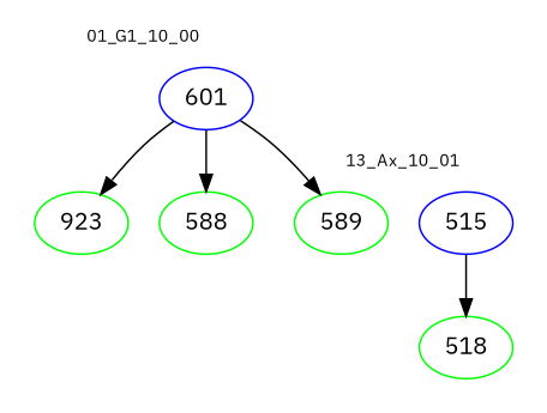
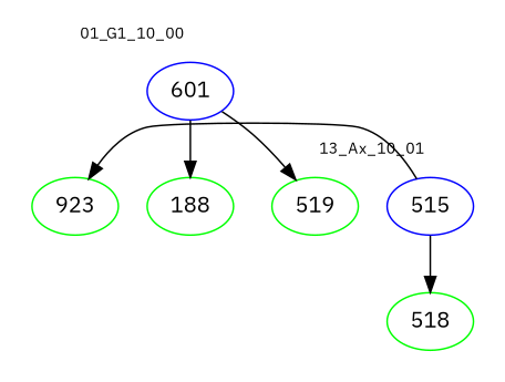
  digraph {
    fontname="IBM Plex Sans"
    node [color=green fontname="IBM Plex Sans"]
    edge [color=black fontname="IBM Plex Sans"]
    n1 [color=blue label=515]
    n2 [label=518]
-   n3 [label=589]
+   n3 [label=519]
    n4 [color=blue label=601]
    n5 [label=923]
-   n6 [label=588]
+   n6 [label=188]
    subgraph cluster_1 {
      color=white
      fontsize=10
      label="13_Ax_10_01"
      n1
      n2
      n3
    }
    subgraph cluster_2 {
      color=white
      fontsize=10
      label="01_G1_10_00"
      n4
      n5
      n6
    }
    n1 -> n2
    n4 -> n3
-   n4 -> n5
+   n1 -> n5
    n4 -> n6
  }
